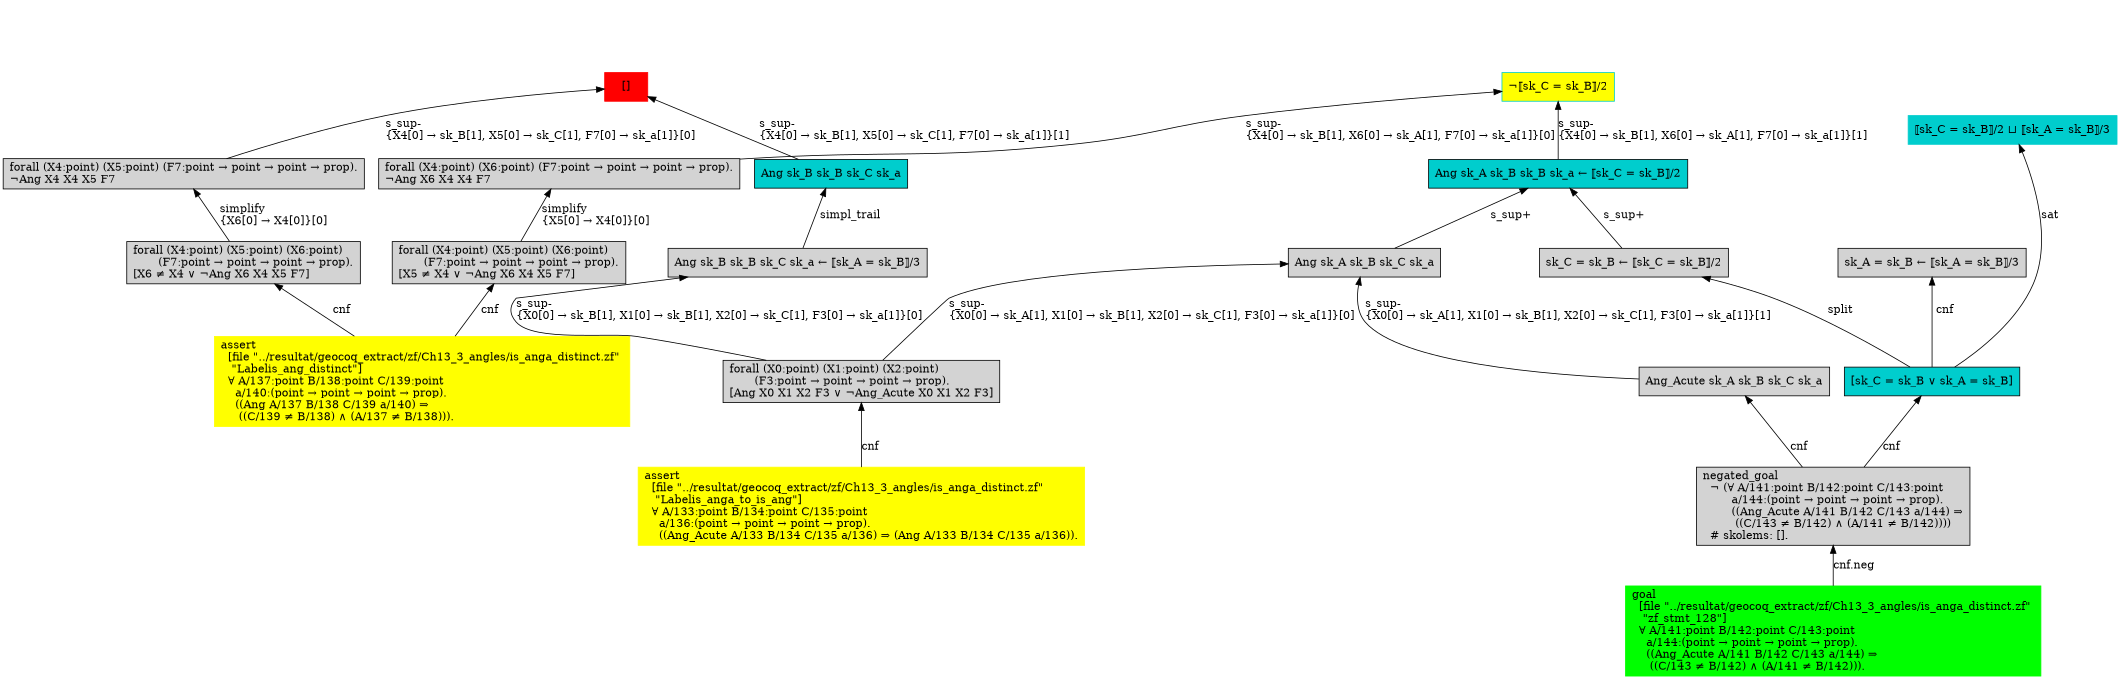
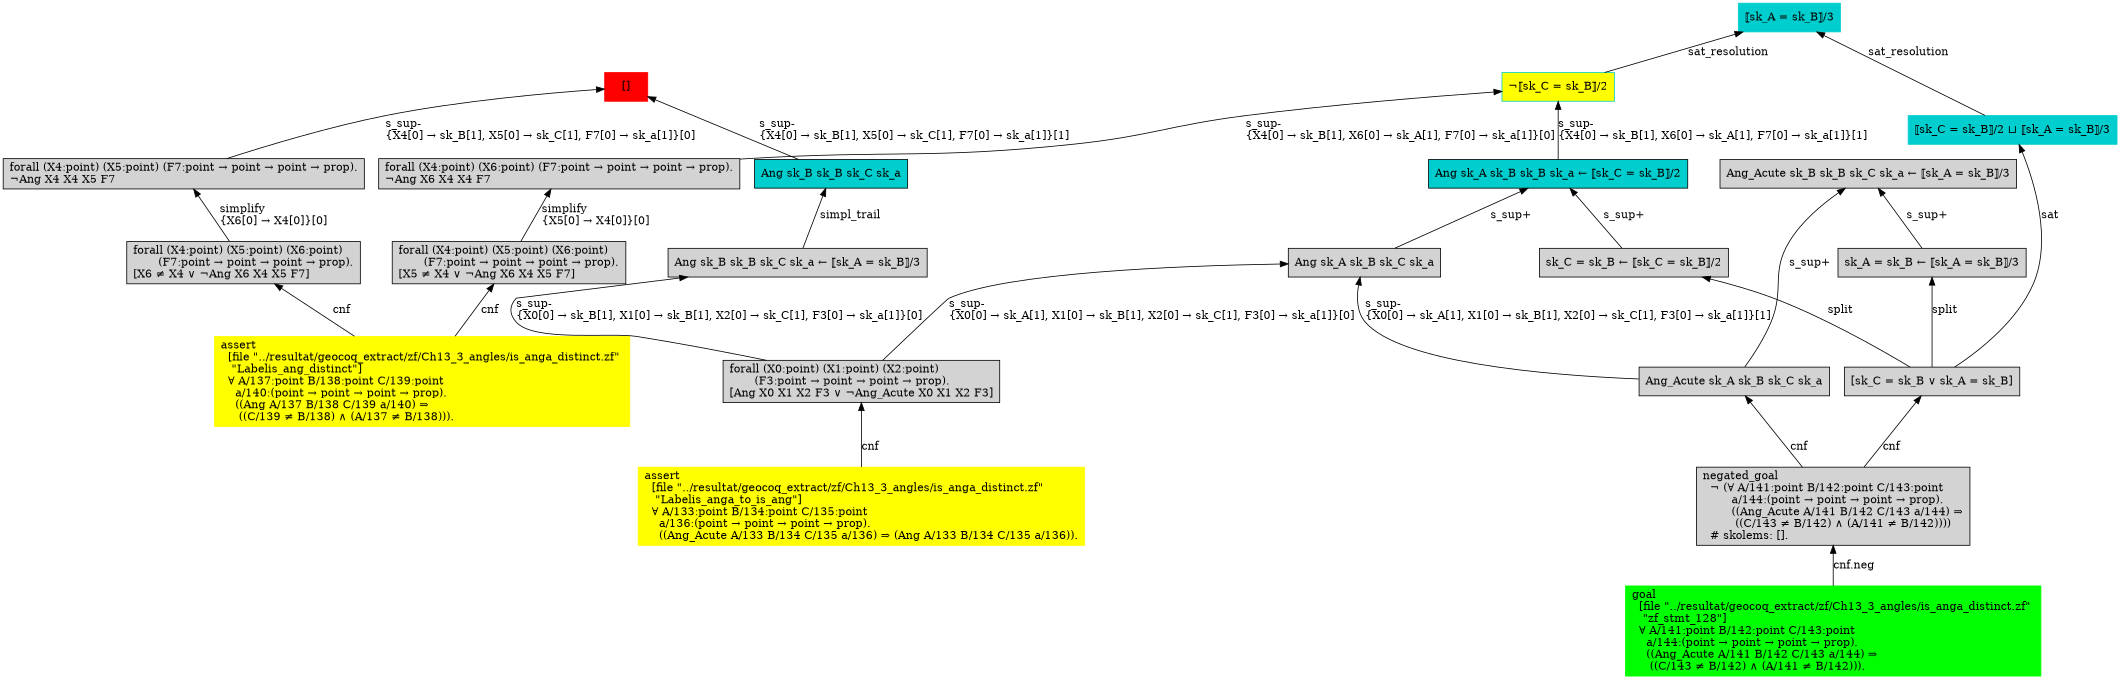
  digraph {
    node [shape=box style=filled]
    edge [dir=back]
    n1 [color=red label="[]"]
    n2 [label="forall (X4:point) (X5:point) (F7:point → point → point → prop).\l¬Ang X4 X4 X5 F7\l"]
    n3 [fillcolor=cyan3 label="Ang sk_B sk_B sk_C sk_a\l"]
    n4 [label="forall (X4:point) (X5:point) (X6:point) \l       (F7:point → point → point → prop).\l[X6 ≠ X4 ∨ ¬Ang X6 X4 X5 F7]\l"]
    n5 [label="Ang sk_B sk_B sk_C sk_a ← ⟦sk_A = sk_B⟧/3\l"]
    n6 [color=yellow label="assert\l  [file \"../resultat/geocoq_extract/zf/Ch13_3_angles/is_anga_distinct.zf\" \l   \"Labelis_ang_distinct\"]\l  ∀ A/137:point B/138:point C/139:point \l    a/140:(point → point → point → prop).\l    ((Ang A/137 B/138 C/139 a/140) ⇒\l     ((C/139 ≠ B/138) ∧ (A/137 ≠ B/138))).\l"]
+   n7 [color=cyan3 label="⟦sk_A = sk_B⟧/3\l"]
    n8 [color=cyan3 fillcolor=yellow label="¬⟦sk_C = sk_B⟧/2\l"]
    n9 [color=cyan3 label="⟦sk_C = sk_B⟧/2 ⊔ ⟦sk_A = sk_B⟧/3\l"]
    n10 [label="forall (X0:point) (X1:point) (X2:point) \l       (F3:point → point → point → prop).\l[Ang X0 X1 X2 F3 ∨ ¬Ang_Acute X0 X1 X2 F3]\l"]
    n11 [label="forall (X4:point) (X6:point) (F7:point → point → point → prop).\l¬Ang X6 X4 X4 F7\l"]
    n12 [fillcolor=cyan3 label="Ang sk_A sk_B sk_B sk_a ← ⟦sk_C = sk_B⟧/2\l"]
-   n13 [label="[sk_C = sk_B ∨ sk_A = sk_B]\l" fillcolor=cyan3]
+   n13 [label="[sk_C = sk_B ∨ sk_A = sk_B]\l"]
    n14 [label="forall (X4:point) (X5:point) (X6:point) \l       (F7:point → point → point → prop).\l[X5 ≠ X4 ∨ ¬Ang X6 X4 X5 F7]\l"]
    n15 [label="Ang sk_A sk_B sk_C sk_a\l"]
    n16 [label="sk_C = sk_B ← ⟦sk_C = sk_B⟧/2\l"]
    n17 [label="Ang_Acute sk_A sk_B sk_C sk_a\l"]
    n18 [color=yellow label="assert\l  [file \"../resultat/geocoq_extract/zf/Ch13_3_angles/is_anga_distinct.zf\" \l   \"Labelis_anga_to_is_ang\"]\l  ∀ A/133:point B/134:point C/135:point \l    a/136:(point → point → point → prop).\l    ((Ang_Acute A/133 B/134 C/135 a/136) ⇒ (Ang A/133 B/134 C/135 a/136)).\l"]
    n19 [label="negated_goal\l  ¬ (∀ A/141:point B/142:point C/143:point \l        a/144:(point → point → point → prop).\l        ((Ang_Acute A/141 B/142 C/143 a/144) ⇒\l         ((C/143 ≠ B/142) ∧ (A/141 ≠ B/142))))\l  # skolems: [].\l"]
    n20 [color=green label="goal\l  [file \"../resultat/geocoq_extract/zf/Ch13_3_angles/is_anga_distinct.zf\" \l   \"zf_stmt_128\"]\l  ∀ A/141:point B/142:point C/143:point \l    a/144:(point → point → point → prop).\l    ((Ang_Acute A/141 B/142 C/143 a/144) ⇒\l     ((C/143 ≠ B/142) ∧ (A/141 ≠ B/142))).\l"]
+   n21 [label="Ang_Acute sk_B sk_B sk_C sk_a ← ⟦sk_A = sk_B⟧/3\l"]
    n22 [label="sk_A = sk_B ← ⟦sk_A = sk_B⟧/3\l"]
    n1 -> n2 [label="s_sup-\l\{X4[0] → sk_B[1], X5[0] → sk_C[1], F7[0] → sk_a[1]\}[0]\l"]
    n1 -> n3 [label="s_sup-\l\{X4[0] → sk_B[1], X5[0] → sk_C[1], F7[0] → sk_a[1]\}[1]\l"]
    n2 -> n4 [label="simplify\l\{X6[0] → X4[0]\}[0]\l"]
    n3 -> n5 [label=simpl_trail]
    n4 -> n6 [label=cnf]
    n5 -> n10 [label="s_sup-\l\{X0[0] → sk_B[1], X1[0] → sk_B[1], X2[0] → sk_C[1], F3[0] → sk_a[1]\}[0]\l"]
+   n7 -> n8 [label=sat_resolution]
+   n7 -> n9 [label=sat_resolution]
    n8 -> n11 [label="s_sup-\l\{X4[0] → sk_B[1], X6[0] → sk_A[1], F7[0] → sk_a[1]\}[0]\l"]
    n8 -> n12 [label="s_sup-\l\{X4[0] → sk_B[1], X6[0] → sk_A[1], F7[0] → sk_a[1]\}[1]\l"]
    n9 -> n13 [label=sat]
    n10 -> n18 [label=cnf]
    n11 -> n14 [label="simplify\l\{X5[0] → X4[0]\}[0]\l"]
    n12 -> n15 [label="s_sup+\l"]
    n12 -> n16 [label="s_sup+\l"]
    n13 -> n19 [label=cnf]
    n14 -> n6 [label=cnf]
    n15 -> n10 [label="s_sup-\l\{X0[0] → sk_A[1], X1[0] → sk_B[1], X2[0] → sk_C[1], F3[0] → sk_a[1]\}[0]\l"]
    n15 -> n17 [label="s_sup-\l\{X0[0] → sk_A[1], X1[0] → sk_B[1], X2[0] → sk_C[1], F3[0] → sk_a[1]\}[1]\l"]
    n16 -> n13 [label=split]
    n17 -> n19 [label=cnf]
    n19 -> n20 [label="cnf.neg"]
-   n22 -> n13 [label=cnf]
+   n21 -> n17 [label="s_sup+\l"]
+   n21 -> n22 [label="s_sup+\l"]
+   n22 -> n13 [label=split]
  }
